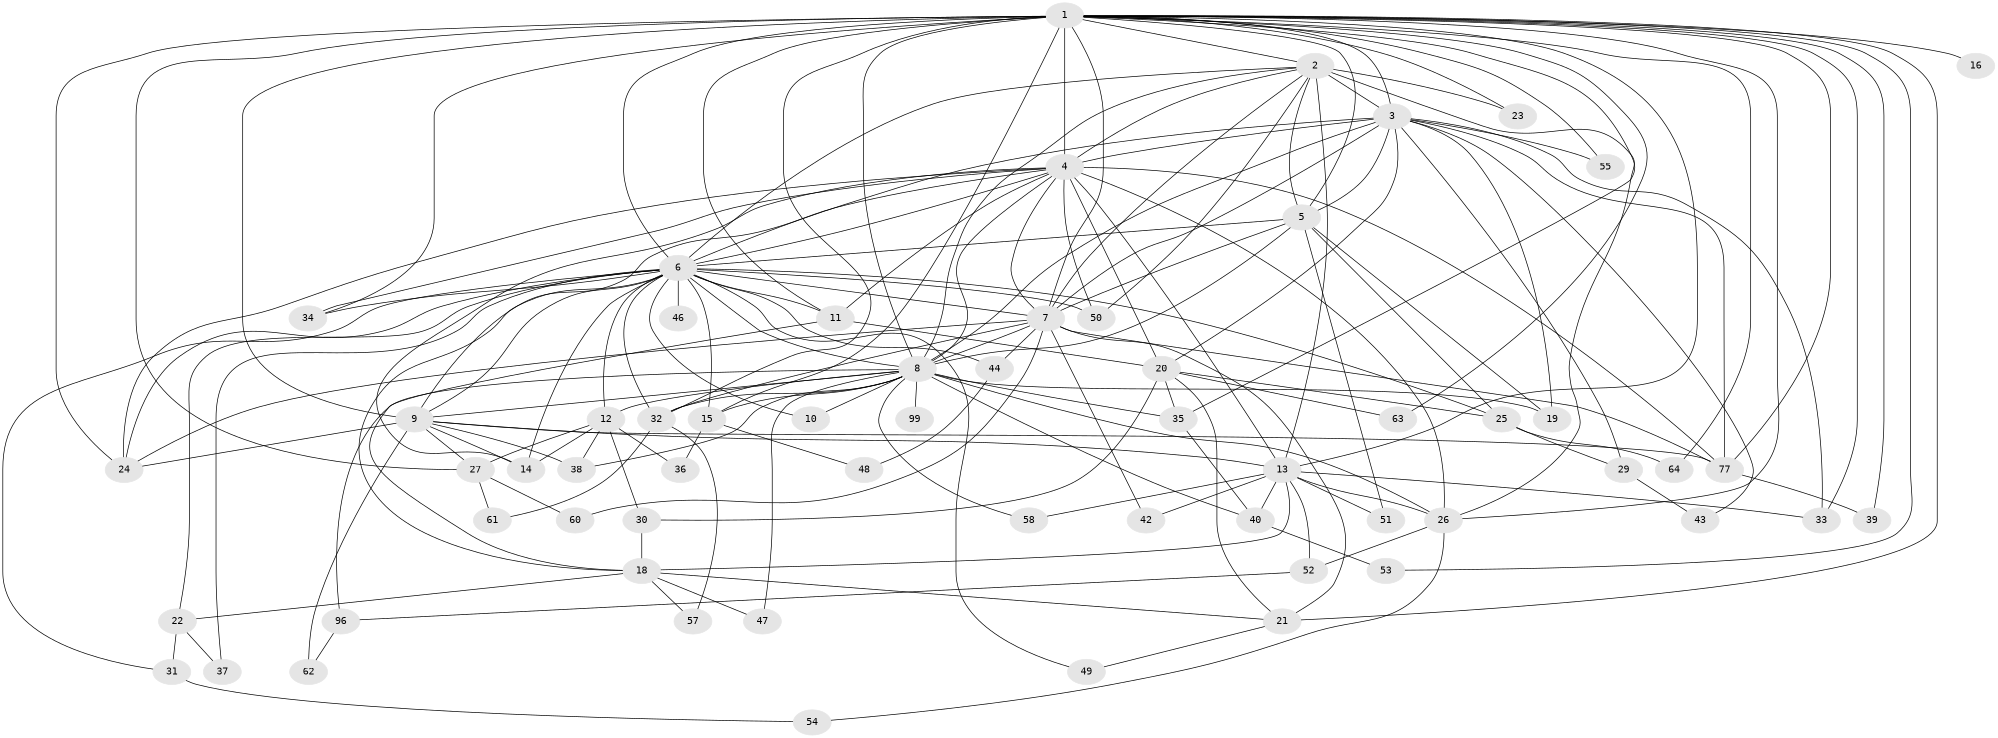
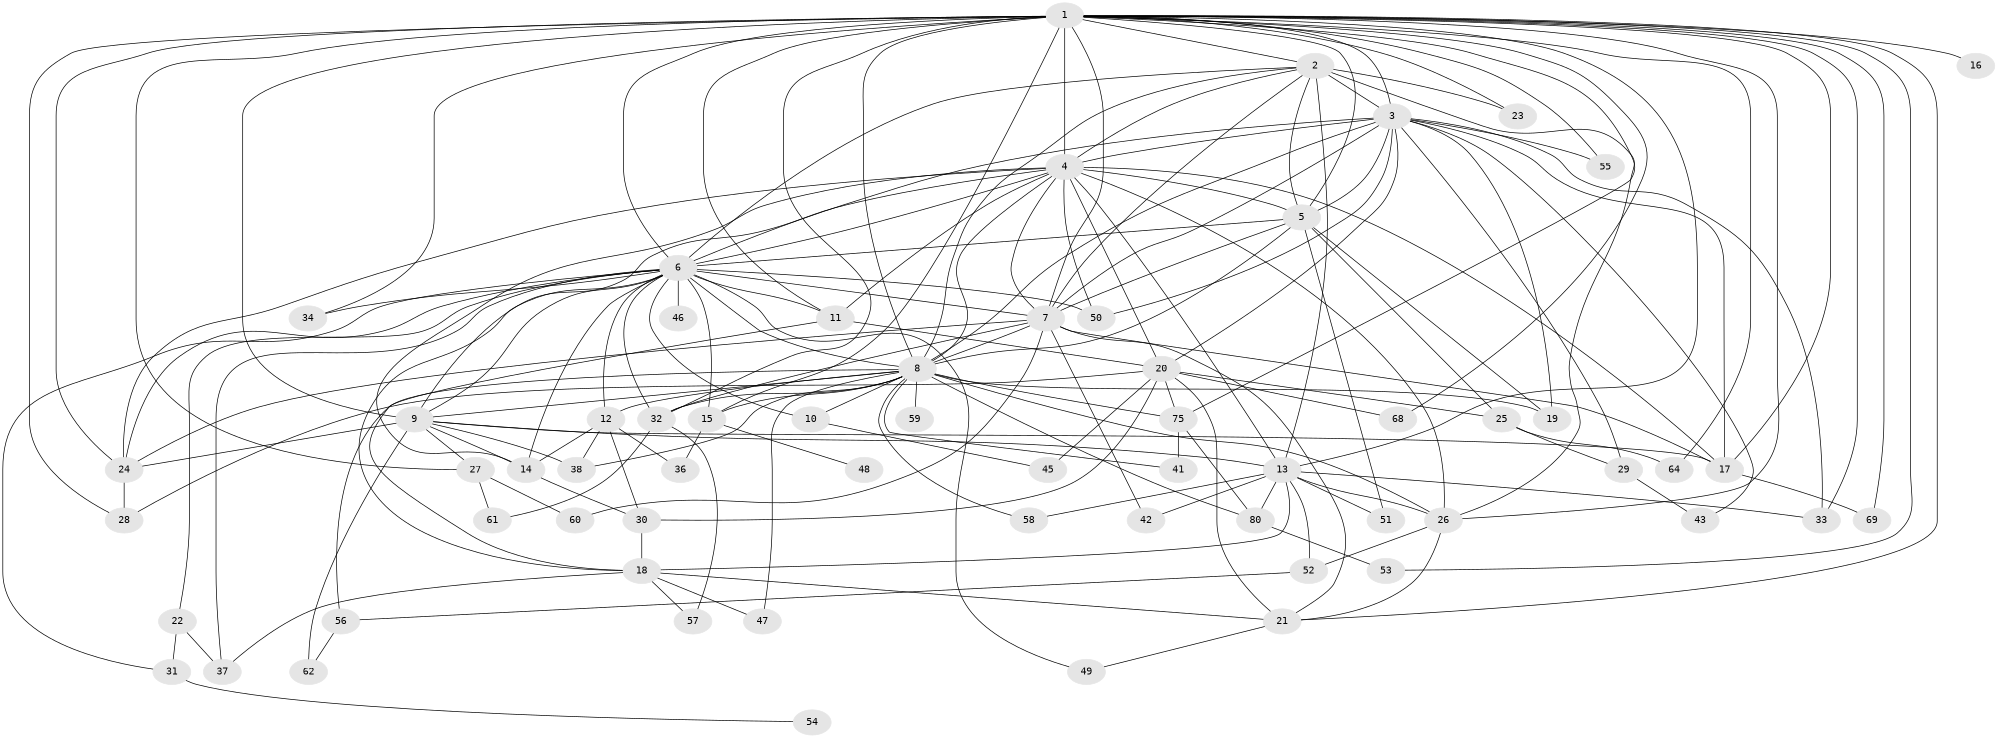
  graph {
    fontname="DejaVu Sans Mono"
    node [color=gray90 fontname="DejaVu Sans Mono" style=filled]
    edge [fontname="DejaVu Sans Mono" weight=1.0]
    1
    2
    3
    4
    5
    6
    7
    8
    9
    11
    13
    15
    16
-   17 [label=77]
+   17
    21
    23
    24
    26
    27
+   28
    32
    33
    34
-   35
-   39
+   35 [label=75]
+   39 [label=69]
    53
    55
-   63
+   63 [label=68]
    64
    19
    20
    29
    43
    50
    14
    25
    51
    10
    12
    18
    22
    31
    37
-   44
    46
    49
    42
    60
    38
-   40
+   40 [label=80]
+   41
    47
-   56 [label=96]
+   56
    58
-   59 [label=99]
+   59
    62
    52
    36
    48
    54
    61
    57
+   45
    30
    1 -- 2 [weight=3.0]
    1 -- 3 [weight=3.0]
    1 -- 4 [weight=2.0]
    1 -- 5 [weight=2.0]
    1 -- 6 [weight=4.0]
    1 -- 7 [weight=4.0]
    1 -- 8 [weight=2.0]
    1 -- 9 [weight=15.0]
    1 -- 11
    1 -- 13 [weight=2.0]
    1 -- 15
    1 -- 16 [weight=2.0]
    1 -- 17
    1 -- 21
    1 -- 23 [weight=2.0]
    1 -- 24 [weight=2.0]
    1 -- 26
    1 -- 27
+   1 -- 28
    1 -- 32
    1 -- 33
    1 -- 34
    1 -- 35
    1 -- 39
    1 -- 53
    1 -- 55
    1 -- 63
    1 -- 64
    2 -- 3
    2 -- 4
    2 -- 5
    2 -- 6 [weight=2.0]
    2 -- 7
    2 -- 8
    2 -- 13 [weight=9.0]
    2 -- 23
    2 -- 26
    3 -- 4
    3 -- 5
    3 -- 6 [weight=2.0]
    3 -- 7 [weight=2.0]
    3 -- 8
    3 -- 17
    3 -- 33
    3 -- 55
    3 -- 19
    3 -- 20
    3 -- 29
    3 -- 43
-   2 -- 50
-   4 -- 34 [weight=2.0]
+   3 -- 50
+   4 -- 5 [weight=2.0]
    4 -- 6 [weight=3.0]
    4 -- 7
    4 -- 8 [weight=2.0]
    4 -- 9 [weight=2.0]
    4 -- 11
    4 -- 13 [weight=2.0]
    4 -- 17
    4 -- 24
    4 -- 26
    4 -- 20 [weight=8.0]
    4 -- 50
    4 -- 14
    5 -- 6 [weight=2.0]
    5 -- 7 [weight=4.0]
    5 -- 8 [weight=2.0]
    5 -- 19
    5 -- 25
    5 -- 51
    6 -- 7 [weight=2.0]
    6 -- 8 [weight=2.0]
    6 -- 9 [weight=3.0]
    6 -- 11
    6 -- 15 [weight=2.0]
    6 -- 24
    6 -- 32
    6 -- 34
    6 -- 50
    6 -- 14
-   6 -- 25
    6 -- 10 [weight=3.0]
    6 -- 12
    6 -- 18
    6 -- 22
    6 -- 31
    6 -- 37
-   6 -- 44
    6 -- 46 [weight=2.0]
    6 -- 49
    7 -- 8
    7 -- 17
    7 -- 21
    7 -- 24
    7 -- 32
-   7 -- 44
    7 -- 42
    7 -- 60
    8 -- 9 [weight=2.0]
    8 -- 15
    8 -- 26
    8 -- 32
    8 -- 35
    8 -- 19
    8 -- 10
    8 -- 12
    8 -- 38
    8 -- 40
+   8 -- 41
    8 -- 47
    8 -- 56
    8 -- 58
    8 -- 59
    9 -- 13
    9 -- 17
    9 -- 24 [weight=2.0]
    9 -- 27
    9 -- 14
    9 -- 38
    9 -- 62
    11 -- 20 [weight=2.0]
    11 -- 18
    13 -- 26
    13 -- 33
    13 -- 51
    13 -- 18
    13 -- 42
    13 -- 40
    13 -- 58
    13 -- 52
    15 -- 36
    15 -- 48
    17 -- 39
    21 -- 49
+   24 -- 28
    26 -- 52
-   26 -- 54
+   26 -- 21
    27 -- 60
    27 -- 61
    32 -- 61
    32 -- 57
    35 -- 40
+   35 -- 41
    20 -- 21
+   20 -- 28
    20 -- 35
    20 -- 63
    20 -- 25
+   20 -- 45
    20 -- 30
    29 -- 43
+   14 -- 30
    25 -- 64
    25 -- 29
-   12 -- 27
+   10 -- 45
    12 -- 14
    12 -- 38
    12 -- 36
    12 -- 30
    18 -- 21
-   18 -- 22
+   18 -- 37
    18 -- 47
    18 -- 57
    22 -- 31
    22 -- 37
    31 -- 54
-   44 -- 48
    40 -- 53
    56 -- 62
    52 -- 56
    30 -- 18
  }
